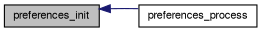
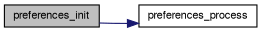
  digraph {
    rankdir=LR
    node [color=black fontname=FreeSans fontsize=10 shape=record]
    n1 [fillcolor=grey75 fontcolor=black height=0.2 label=preferences_init style=filled width=0.4]
    n2 [height=0.2 label=preferences_process width=0.4]
-   n2 -> n1 [color=midnightblue fontname=FreeSans fontsize=10 labelfontname=FreeSans labelfontsize=10 style=solid]
+   n1 -> n2 [color=midnightblue fontname=FreeSans fontsize=10 labelfontname=FreeSans labelfontsize=10 style=solid]
  }
